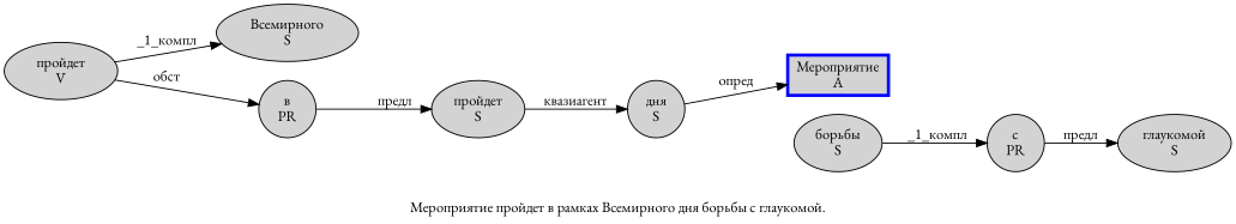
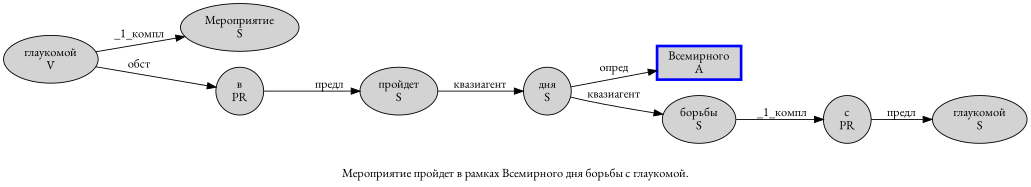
  digraph {
    fontname="EB Garamond"
    label="Мероприятие пройдет в рамках Всемирного дня борьбы с глаукомой."
    rankdir=LR
    node [fillcolor=lightgray fontname="EB Garamond" penwidth=1 shape=ellipse style=filled]
    edge [fontname="EB Garamond"]
-   n1 [label="Всемирного\nS"]
-   n2 [label="пройдет\nV"]
+   n1 [label="Мероприятие\nS"]
+   n2 [label="глаукомой\nV"]
    n3 [label="в\nPR"]
    n4 [label="пройдет\nS"]
    n5 [label="дня\nS"]
-   n6 [color=blue label="Мероприятие\nA" penwidth=3 shape=box]
+   n6 [color=blue label="Всемирного\nA" penwidth=3 shape=box]
    n7 [label="борьбы\nS"]
    n8 [label="с\nPR"]
    n9 [label="глаукомой\nS"]
    n2 -> n1 [label="_1_компл"]
    n2 -> n3 [label="обст"]
    n3 -> n4 [label="предл"]
    n4 -> n5 [label="квазиагент"]
    n5 -> n6 [label="опред"]
+   n5 -> n7 [label="квазиагент"]
    n7 -> n8 [label="_1_компл"]
    n8 -> n9 [label="предл"]
  }
